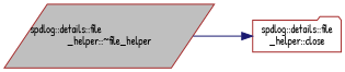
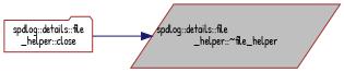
  digraph {
    rankdir=LR
    fontname="Patrick Hand"
    node [color=brown fontname="Patrick Hand" fontsize=10 style=filled]
    n1 [fillcolor=grey75 fontcolor=black height=0.2 label="spdlog::details::file\l_helper::~file_helper" shape=parallelogram width=0.4]
    n2 [fillcolor=white height=0.2 label="spdlog::details::file\l_helper::close" shape=folder width=0.4]
-   n1 -> n2 [color=midnightblue fontname="Patrick Hand" fontsize=10 labelfontname=Helvetica labelfontsize=10 style=solid]
+   n2 -> n1 [color=midnightblue fontname="Patrick Hand" fontsize=10 labelfontname=Helvetica labelfontsize=10 style=solid]
  }
